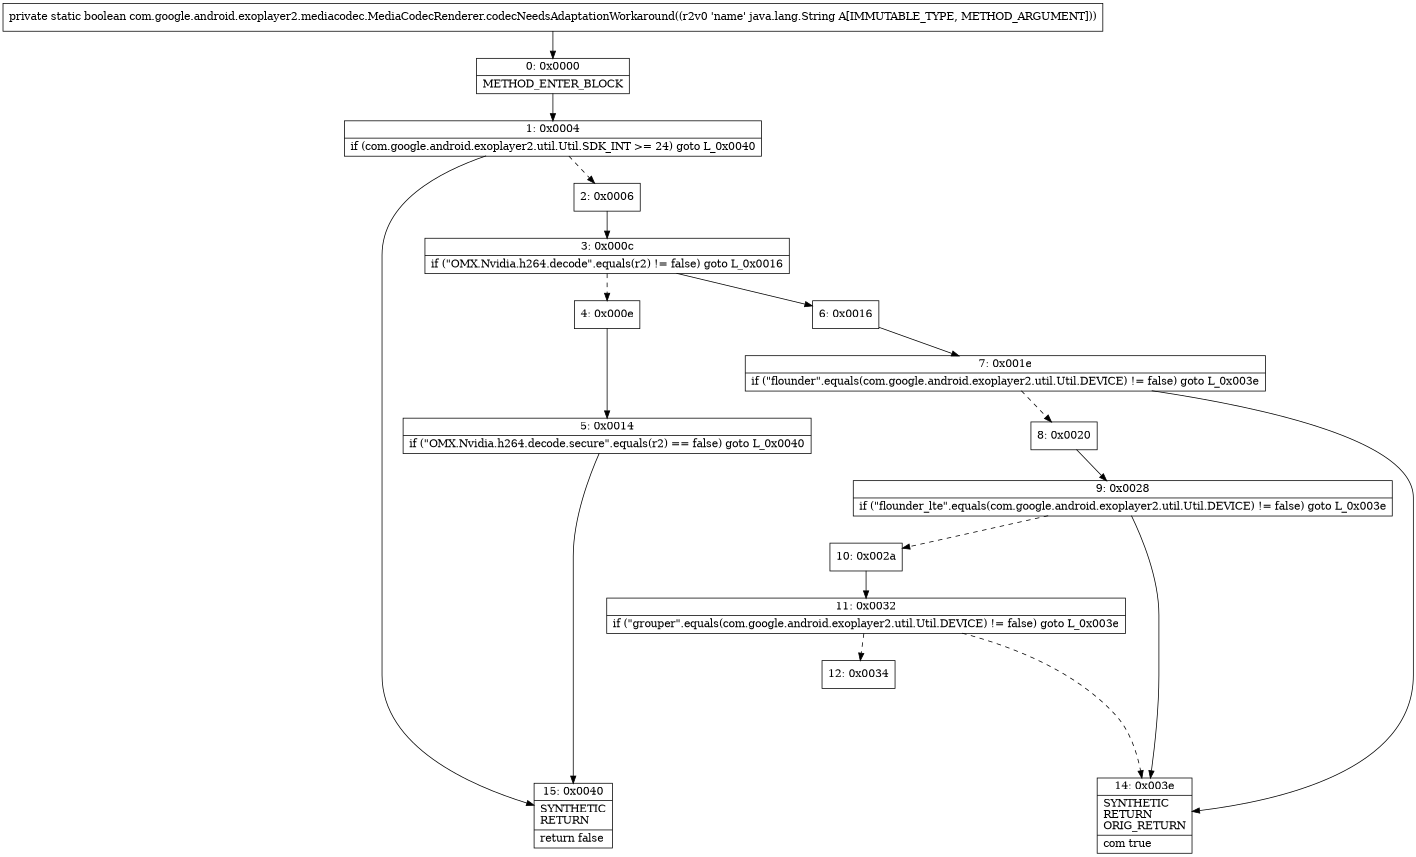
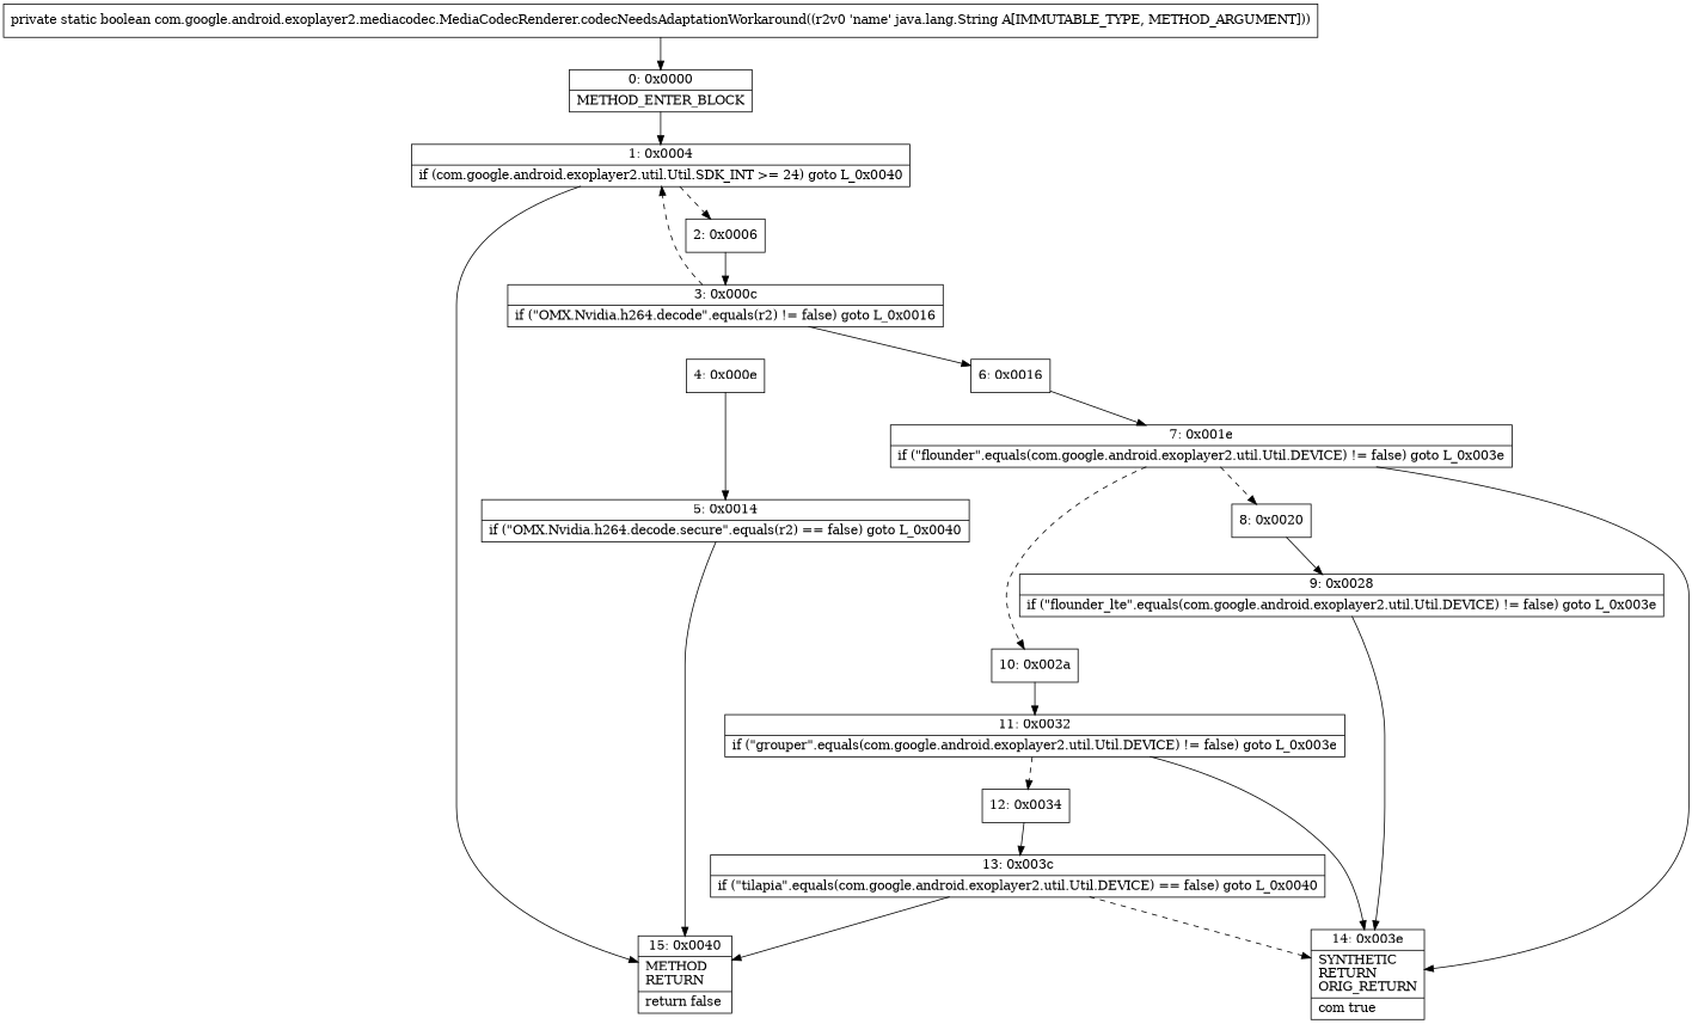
  digraph {
    node [shape=record]
    n1 [label="{0\:\ 0x0000|METHOD_ENTER_BLOCK\l}"]
    n2 [label="{1\:\ 0x0004|if (com.google.android.exoplayer2.util.Util.SDK_INT \>= 24) goto L_0x0040\l}"]
    n3 [label="{2\:\ 0x0006}"]
-   n4 [label="{15\:\ 0x0040|SYNTHETIC\lRETURN\l|return false\l}"]
+   n4 [label="{15\:\ 0x0040|METHOD\lRETURN\l|return false\l}"]
    n5 [label="{3\:\ 0x000c|if (\"OMX.Nvidia.h264.decode\".equals(r2) != false) goto L_0x0016\l}"]
    n6 [label="{4\:\ 0x000e}"]
    n7 [label="{6\:\ 0x0016}"]
    n8 [label="{5\:\ 0x0014|if (\"OMX.Nvidia.h264.decode.secure\".equals(r2) == false) goto L_0x0040\l}"]
    n9 [label="{7\:\ 0x001e|if (\"flounder\".equals(com.google.android.exoplayer2.util.Util.DEVICE) != false) goto L_0x003e\l}"]
    n10 [label="{8\:\ 0x0020}"]
    n11 [label="{14\:\ 0x003e|SYNTHETIC\lRETURN\lORIG_RETURN\l|com true\l}"]
    n12 [label="{9\:\ 0x0028|if (\"flounder_lte\".equals(com.google.android.exoplayer2.util.Util.DEVICE) != false) goto L_0x003e\l}"]
    n13 [label="{10\:\ 0x002a}"]
    n14 [label="{11\:\ 0x0032|if (\"grouper\".equals(com.google.android.exoplayer2.util.Util.DEVICE) != false) goto L_0x003e\l}"]
    n15 [label="{12\:\ 0x0034}"]
+   n16 [label="{13\:\ 0x003c|if (\"tilapia\".equals(com.google.android.exoplayer2.util.Util.DEVICE) == false) goto L_0x0040\l}"]
    n17 [label="{private static boolean com.google.android.exoplayer2.mediacodec.MediaCodecRenderer.codecNeedsAdaptationWorkaround((r2v0 'name' java.lang.String A[IMMUTABLE_TYPE, METHOD_ARGUMENT])) }"]
    n1 -> n2
    n2 -> n3 [style=dashed]
    n2 -> n4
    n3 -> n5
-   n5 -> n6 [style=dashed]
+   n5 -> n2 [style=dashed]
    n5 -> n7
    n6 -> n8
    n7 -> n9
    n8 -> n4
    n9 -> n10 [style=dashed]
    n9 -> n11
    n10 -> n12
    n12 -> n11
-   n12 -> n13 [style=dashed]
+   n9 -> n13 [style=dashed]
    n13 -> n14
-   n14 -> n11 [style=dashed]
+   n14 -> n11
    n14 -> n15 [style=dashed]
+   n15 -> n16
+   n16 -> n4
+   n16 -> n11 [style=dashed]
    n17 -> n1
  }
